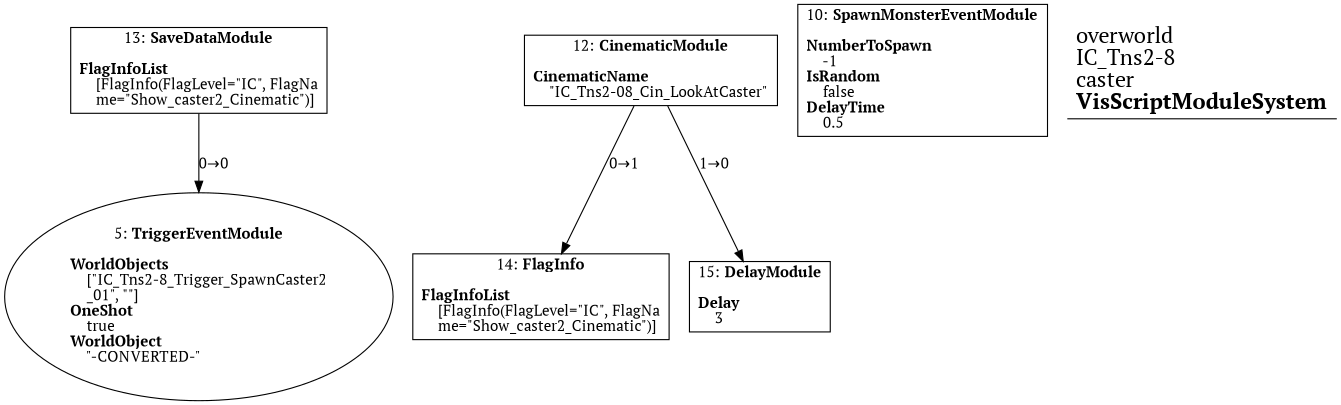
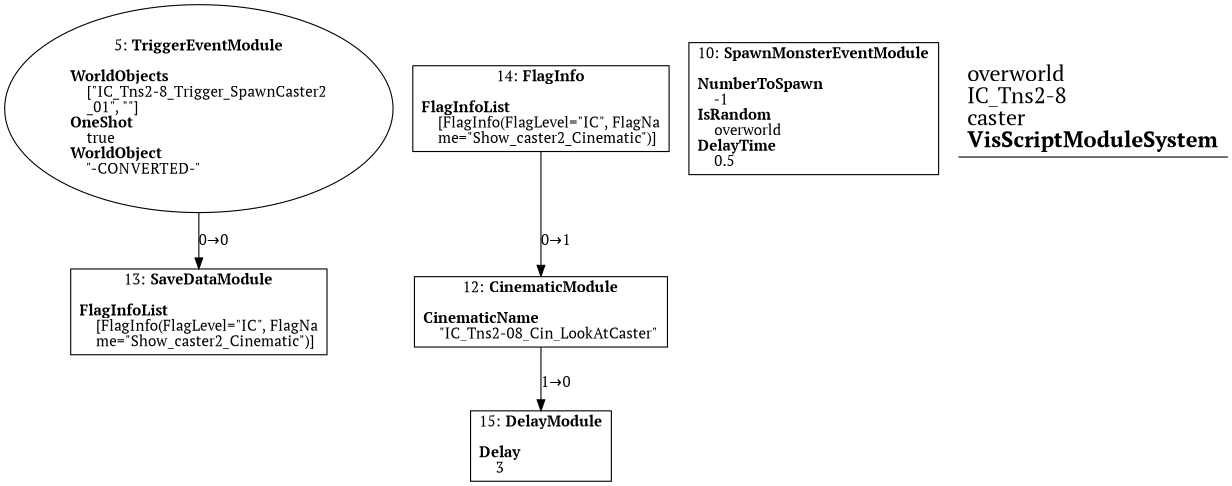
  digraph {
    fontname="PT Serif"
    splines=spline
    node [fontname="PT Serif" shape=box]
    edge [fontname="PT Serif"]
    n1 [label=<5: <b>TriggerEventModule</b><br/><br/><b>WorldObjects</b><br align="left"/>    [&quot;IC_Tns2-8_Trigger_SpawnCaster2<br align="left"/>    _01&quot;, &quot;&quot;]<br align="left"/><b>OneShot</b><br align="left"/>    true<br align="left"/><b>WorldObject</b><br align="left"/>    &quot;-CONVERTED-&quot;<br align="left"/>> shape=oval]
    n2 [label=<13: <b>SaveDataModule</b><br/><br/><b>FlagInfoList</b><br align="left"/>    [FlagInfo(FlagLevel=&quot;IC&quot;, FlagNa<br align="left"/>    me=&quot;Show_caster2_Cinematic&quot;)]<br align="left"/>>]
    n3 [label=<12: <b>CinematicModule</b><br/><br/><b>CinematicName</b><br align="left"/>    &quot;IC_Tns2-08_Cin_LookAtCaster&quot;<br align="left"/>>]
    n4 [label=<14: <b>FlagInfo</b><br/><br/><b>FlagInfoList</b><br align="left"/>    [FlagInfo(FlagLevel=&quot;IC&quot;, FlagNa<br align="left"/>    me=&quot;Show_caster2_Cinematic&quot;)]<br align="left"/>>]
    n5 [label=<15: <b>DelayModule</b><br/><br/><b>Delay</b><br align="left"/>    3<br align="left"/>>]
-   n6 [label=<10: <b>SpawnMonsterEventModule</b><br/><br/><b>NumberToSpawn</b><br align="left"/>    -1<br align="left"/><b>IsRandom</b><br align="left"/>    false<br align="left"/><b>DelayTime</b><br align="left"/>    0.5<br align="left"/>>]
+   n6 [label=<10: <b>SpawnMonsterEventModule</b><br/><br/><b>NumberToSpawn</b><br align="left"/>    -1<br align="left"/><b>IsRandom</b><br align="left"/>    overworld<br align="left"/><b>DelayTime</b><br align="left"/>    0.5<br align="left"/>>]
    n7 [label=<<font point-size="20">overworld<br align="left"/>IC_Tns2-8<br align="left"/>caster<br align="left"/><b>VisScriptModuleSystem</b><br align="left"/></font>> shape=underline]
-   n2 -> n1 [label="0→0"]
-   n3 -> n4 [label="0→1"]
+   n1 -> n2 [label="0→0"]
+   n4 -> n3 [label="0→1"]
    n3 -> n5 [label="1→0"]
  }
